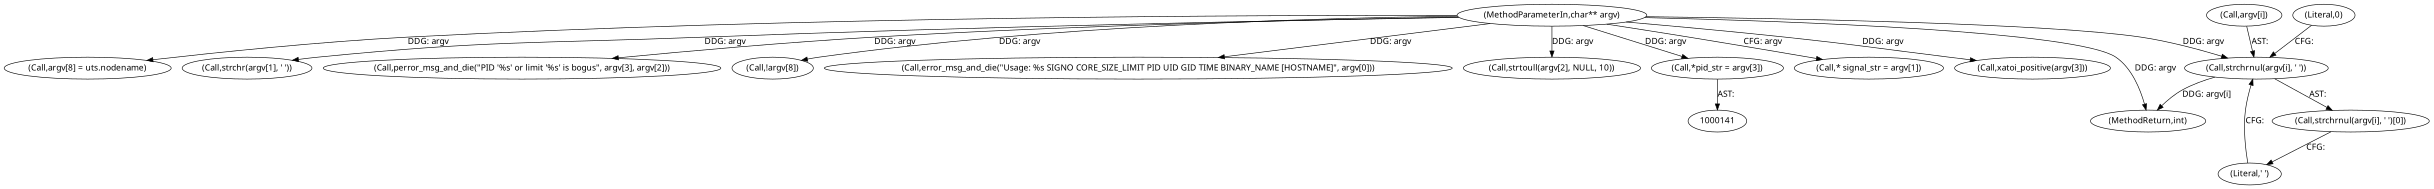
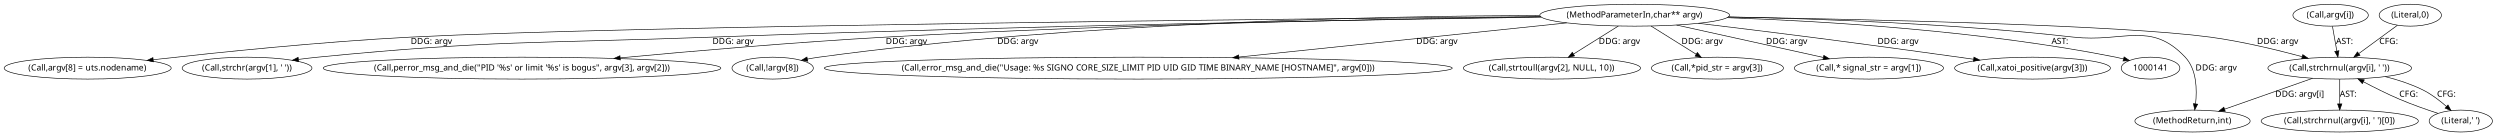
  digraph {
    fontname="Noto Sans"
    node [fontname="Noto Sans"]
    edge [fontname="Noto Sans"]
    n1 [label="(Call,strchrnul(argv[i], ' '))"]
    n2 [label="(Literal,' ')"]
    n3 [label="(Call,strchrnul(argv[i], ' ')[0])"]
    n4 [label="(MethodReturn,int)"]
    n5 [label="(MethodParameterIn,char** argv)"]
    n6 [label="(Call,argv[8] = uts.nodename)"]
    n7 [label="(Call,strchr(argv[1], ' '))"]
    n8 [label="(Call,perror_msg_and_die(\"PID '%s' or limit '%s' is bogus\", argv[3], argv[2]))"]
    n9 [label="(Call,!argv[8])"]
    n10 [label="(Call,error_msg_and_die(\"Usage: %s SIGNO CORE_SIZE_LIMIT PID UID GID TIME BINARY_NAME [HOSTNAME]\", argv[0]))"]
    n11 [label="(Call,strtoull(argv[2], NULL, 10))"]
    n12 [label="(Call,*pid_str = argv[3])"]
    n13 [label="(Call,* signal_str = argv[1])"]
    n14 [label="(Call,xatoi_positive(argv[3]))"]
    1000141
    n16 [label="(Call,argv[i])"]
    n17 [label="(Literal,0)"]
-   n3 -> n2 [label="CFG: "]
+   n1 -> n2 [label="CFG: "]
    n1 -> n3 [label="AST: "]
    n1 -> n4 [label="DDG: argv[i]"]
    n2 -> n1 [label="CFG: "]
    n5 -> n1 [label="DDG: argv"]
    n5 -> n4 [label="DDG: argv"]
    n5 -> n6 [label="DDG: argv"]
    n5 -> n7 [label="DDG: argv"]
    n5 -> n8 [label="DDG: argv"]
    n5 -> n9 [label="DDG: argv"]
    n5 -> n10 [label="DDG: argv"]
    n5 -> n11 [label="DDG: argv"]
    n5 -> n12 [label="DDG: argv"]
-   n5 -> n13 [label="CFG: argv"]
+   n5 -> n13 [label="DDG: argv"]
    n5 -> n14 [label="DDG: argv"]
-   n12 -> 1000141 [label="AST: "]
+   n5 -> 1000141 [label="AST: "]
    n16 -> n1 [label="AST: "]
    n17 -> n1 [label="CFG: "]
  }
